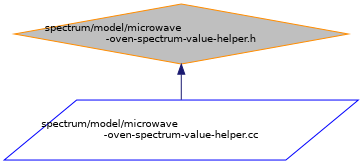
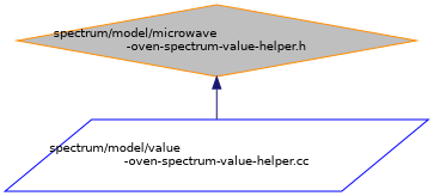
  digraph {
    node [fontname=Helvetica fontsize=10 style=filled]
    n1 [color=darkorange fillcolor=grey75 fontcolor=black height=0.2 label="spectrum/model/microwave\l-oven-spectrum-value-helper.h" shape=diamond width=0.4]
-   n2 [color=blue fillcolor=white height=0.2 label="spectrum/model/microwave\l-oven-spectrum-value-helper.cc" shape=parallelogram width=0.4]
+   n2 [color=blue fillcolor=white height=0.2 label="spectrum/model/value\l-oven-spectrum-value-helper.cc" shape=parallelogram width=0.4]
    n1 -> n2 [color=midnightblue dir=back fontname=Helvetica fontsize=10 labelfontname=Helvetica labelfontsize=10 style=solid]
  }
